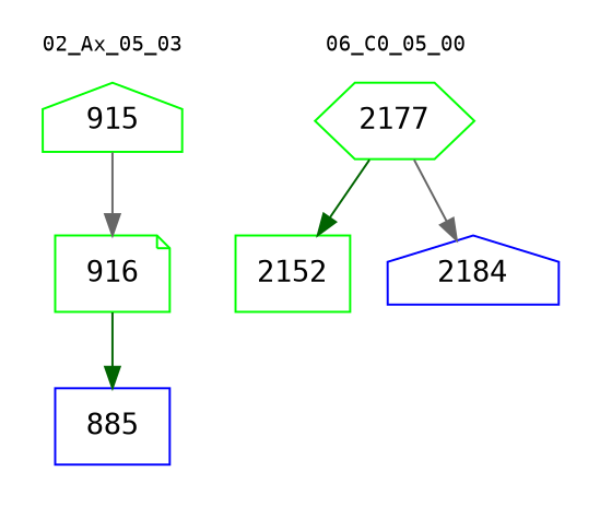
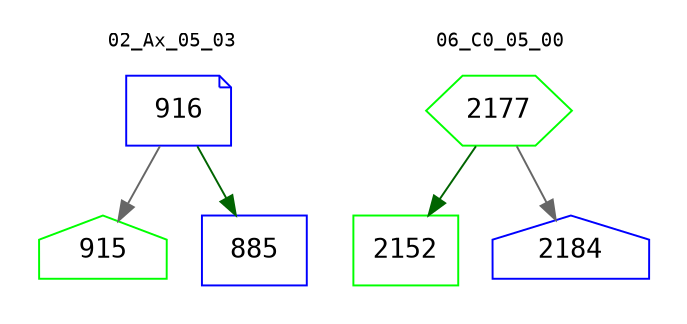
  digraph {
    fontname="DejaVu Sans Mono"
    node [color=green fontname="DejaVu Sans Mono" shape=house]
    edge [color=gray40 fontname="DejaVu Sans Mono"]
-   n1 [label=916 shape=note]
+   n1 [color=blue label=916 shape=note]
    n2 [label=915]
    n3 [color=blue label=885 shape=box]
    n4 [label=2152 shape=box]
    n5 [label=2177 shape=hexagon]
    n6 [color=blue label=2184]
    subgraph cluster_1 {
      color=white
      fontsize=10
      label="02_Ax_05_03"
      n1
      n2
      n3
    }
    subgraph cluster_2 {
      color=white
      fontsize=10
      label="06_C0_05_00"
      n4
      n5
      n6
    }
-   n2 -> n1
+   n1 -> n2
    n1 -> n3 [color=darkgreen]
    n5 -> n4 [color=darkgreen]
    n5 -> n6
  }
